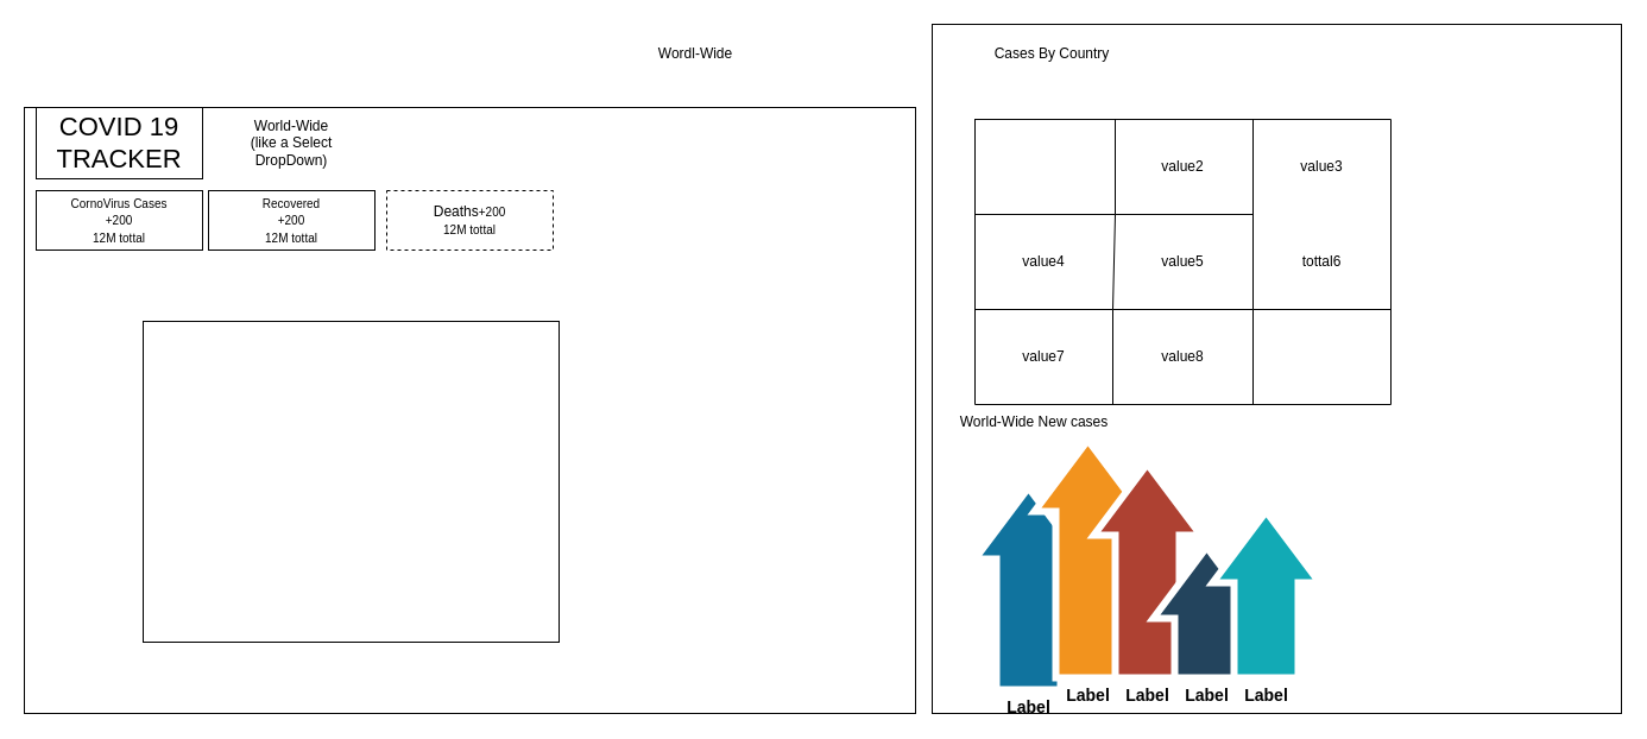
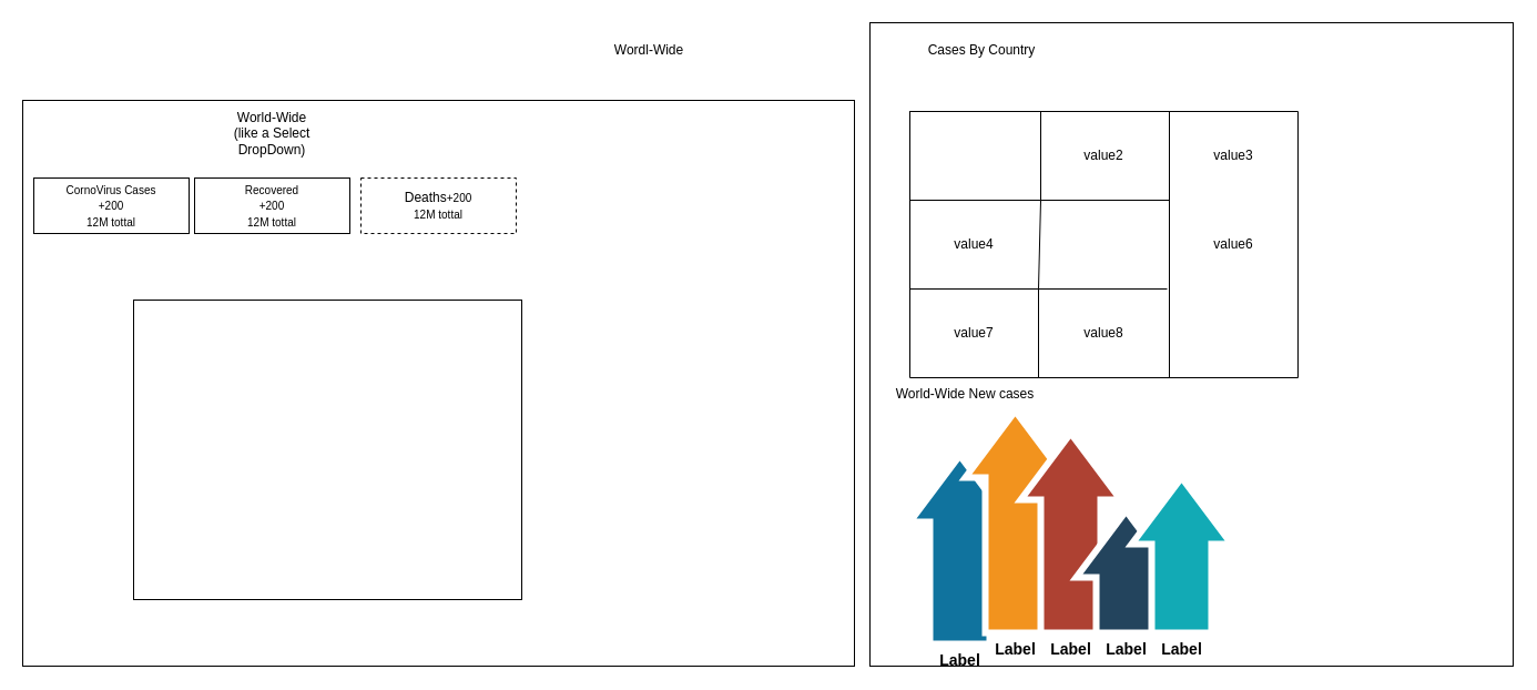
  <mxCell id="0" />
  <mxCell id="1" parent="0" />
  <mxCell id="2" value="" style="rounded=0;whiteSpace=wrap;html=1;" vertex="1" parent="1"><mxGeometry x="20" y="90" width="750" height="510" as="geometry" /></mxCell>
- <mxCell id="3" value="&lt;font style=&quot;font-size: 22px&quot;&gt;COVID 19 TRACKER&lt;/font&gt;" style="rounded=0;whiteSpace=wrap;html=1;" vertex="1" parent="1"><mxGeometry x="30" y="90" width="140" height="60" as="geometry" /></mxCell>
  <mxCell id="4" value="World-Wide&lt;br&gt;(like a Select DropDown)" style="text;html=1;strokeColor=none;fillColor=none;align=center;verticalAlign=middle;whiteSpace=wrap;rounded=0;" vertex="1" parent="1"><mxGeometry x="200" y="90" width="90" height="60" as="geometry" /></mxCell>
  <mxCell id="5" value="&lt;font style=&quot;font-size: 10px&quot;&gt;CornoVirus Cases&lt;br&gt;+200&lt;br&gt;12M tottal&lt;/font&gt;" style="rounded=0;whiteSpace=wrap;html=1;" vertex="1" parent="1"><mxGeometry x="30" y="160" width="140" height="50" as="geometry" /></mxCell>
  <mxCell id="6" value="&lt;font style=&quot;font-size: 10px&quot;&gt;Recovered&lt;br&gt;+200&lt;br&gt;12M tottal&lt;/font&gt;" style="rounded=0;whiteSpace=wrap;html=1;" vertex="1" parent="1"><mxGeometry x="175" y="160" width="140" height="50" as="geometry" /></mxCell>
  <mxCell id="7" value="&lt;div style=&quot;text-align: justify&quot;&gt;&lt;span&gt;&lt;font style=&quot;font-size: 12px&quot;&gt;Deaths&lt;/font&gt;&lt;/span&gt;&lt;span style=&quot;font-size: 10px&quot;&gt;+200&lt;/span&gt;&lt;/div&gt;&lt;font style=&quot;font-size: 10px&quot;&gt;12M tottal&lt;/font&gt;" style="rounded=0;whiteSpace=wrap;html=1;dashed=1;" vertex="1" parent="1"><mxGeometry x="325" y="160" width="140" height="50" as="geometry" /></mxCell>
  <mxCell id="8" value="" style="rounded=0;whiteSpace=wrap;html=1;" vertex="1" parent="1"><mxGeometry x="120" y="270" width="350" height="270" as="geometry" /></mxCell>
  <mxCell id="9" value="" style="shape=image;html=1;verticalAlign=top;verticalLabelPosition=bottom;labelBackgroundColor=#ffffff;imageAspect=0;aspect=fixed;image=https://cdn0.iconfinder.com/data/icons/kameleon-free-pack/110/Application-Map-128.png" vertex="1" parent="1"><mxGeometry x="190" y="310" width="210" height="210" as="geometry" /></mxCell>
  <mxCell id="10" value="" style="whiteSpace=wrap;html=1;aspect=fixed;" vertex="1" parent="1"><mxGeometry x="784" y="20" width="580" height="580" as="geometry" /></mxCell>
  <mxCell id="11" value="Cases By Country" style="text;html=1;strokeColor=none;fillColor=none;align=center;verticalAlign=middle;whiteSpace=wrap;rounded=0;" vertex="1" parent="1"><mxGeometry x="800" y="30" width="170" height="30" as="geometry" /></mxCell>
  <mxCell id="12" value="Wordl-Wide" style="text;html=1;strokeColor=none;fillColor=none;align=center;verticalAlign=middle;whiteSpace=wrap;rounded=0;" vertex="1" parent="1"><mxGeometry x="500" y="30" width="170" height="30" as="geometry" /></mxCell>
  <mxCell id="13" value="World-Wide New cases" style="text;html=1;strokeColor=none;fillColor=none;align=center;verticalAlign=middle;whiteSpace=wrap;rounded=0;" vertex="1" parent="1"><mxGeometry x="790" y="340" width="160" height="30" as="geometry" /></mxCell>
  <mxCell id="14" value="Label" style="html=1;shadow=0;dashed=0;align=center;verticalAlign=top;shape=mxgraph.arrows2.arrow;dy=0.4;dx=60;direction=north;notch=0;strokeColor=#FFFFFF;strokeWidth=6;fillColor=#10739E;fontSize=14;labelPosition=center;verticalLabelPosition=bottom;fontStyle=1" vertex="1" parent="1"><mxGeometry x="820" y="410" width="90" height="170" as="geometry" /></mxCell>
  <mxCell id="15" value="Label" style="html=1;shadow=0;dashed=0;align=center;verticalAlign=top;shape=mxgraph.arrows2.arrow;dy=0.4;dx=60;direction=north;notch=0;strokeColor=#FFFFFF;strokeWidth=6;fillColor=#F2931E;fontSize=14;labelPosition=center;verticalLabelPosition=bottom;fontStyle=1" vertex="1" parent="1"><mxGeometry x="870" y="370" width="90" height="200" as="geometry" /></mxCell>
  <mxCell id="16" value="Label" style="html=1;shadow=0;dashed=0;align=center;verticalAlign=top;shape=mxgraph.arrows2.arrow;dy=0.4;dx=60;direction=north;notch=0;strokeColor=#FFFFFF;strokeWidth=6;fillColor=#AE4132;fontSize=14;labelPosition=center;verticalLabelPosition=bottom;fontStyle=1" vertex="1" parent="1"><mxGeometry x="920" y="390" width="90" height="180" as="geometry" /></mxCell>
  <mxCell id="17" value="Label" style="html=1;shadow=0;dashed=0;align=center;verticalAlign=top;shape=mxgraph.arrows2.arrow;dy=0.4;dx=60;direction=north;notch=0;strokeColor=#FFFFFF;strokeWidth=6;fillColor=#23445D;fontSize=14;labelPosition=center;verticalLabelPosition=bottom;fontStyle=1" vertex="1" parent="1"><mxGeometry x="970" y="460" width="90" height="110" as="geometry" /></mxCell>
  <mxCell id="18" value="Label" style="html=1;shadow=0;dashed=0;align=center;verticalAlign=top;shape=mxgraph.arrows2.arrow;dy=0.4;dx=60;direction=north;notch=0;strokeColor=#FFFFFF;strokeWidth=6;fillColor=#12AAB5;fontSize=14;labelPosition=center;verticalLabelPosition=bottom;fontStyle=1" vertex="1" parent="1"><mxGeometry x="1020" y="430" width="90" height="140" as="geometry" /></mxCell>
  <mxCell id="19" value="" style="shape=table;html=1;whiteSpace=wrap;startSize=0;container=1;collapsible=0;childLayout=tableLayout;" vertex="1" parent="1"><mxGeometry x="820" y="100" width="350" height="240" as="geometry" /></mxCell>
  <mxCell id="20" value="" style="shape=partialRectangle;html=1;whiteSpace=wrap;collapsible=0;dropTarget=0;pointerEvents=0;fillColor=none;top=0;left=0;bottom=0;right=0;points=[[0,0.5],[1,0.5]];portConstraint=eastwest;" vertex="1" parent="19"><mxGeometry width="350" height="80" as="geometry" /></mxCell>
  <mxCell id="21" value="value2" style="shape=partialRectangle;html=1;whiteSpace=wrap;connectable=0;fillColor=none;top=0;left=0;bottom=0;right=0;overflow=hidden;" vertex="1" parent="20"><mxGeometry x="116" width="118" height="80" as="geometry" /></mxCell>
  <mxCell id="22" value="value3" style="shape=partialRectangle;html=1;whiteSpace=wrap;connectable=0;fillColor=none;top=0;left=0;bottom=0;right=0;overflow=hidden;" vertex="1" parent="20"><mxGeometry x="234" width="116" height="80" as="geometry" /></mxCell>
  <mxCell id="23" value="" style="shape=partialRectangle;html=1;whiteSpace=wrap;collapsible=0;dropTarget=0;pointerEvents=0;fillColor=none;top=0;left=0;bottom=0;right=0;points=[[0,0.5],[1,0.5]];portConstraint=eastwest;" vertex="1" parent="19"><mxGeometry y="80" width="350" height="80" as="geometry" /></mxCell>
  <mxCell id="24" value="value4" style="shape=partialRectangle;html=1;whiteSpace=wrap;connectable=0;fillColor=none;top=0;left=0;bottom=0;right=0;overflow=hidden;" vertex="1" parent="23"><mxGeometry width="116" height="80" as="geometry" /></mxCell>
- <mxCell id="25" value="value5" style="shape=partialRectangle;html=1;whiteSpace=wrap;connectable=0;fillColor=none;top=0;left=0;bottom=0;right=0;overflow=hidden;" vertex="1" parent="23"><mxGeometry x="116" width="118" height="80" as="geometry" /></mxCell>
- <mxCell id="26" value="tottal6" style="shape=partialRectangle;html=1;whiteSpace=wrap;connectable=0;fillColor=none;top=0;left=0;bottom=0;right=0;overflow=hidden;" vertex="1" parent="23"><mxGeometry x="234" width="116" height="80" as="geometry" /></mxCell>
+ <mxCell id="26" value="value6" style="shape=partialRectangle;html=1;whiteSpace=wrap;connectable=0;fillColor=none;top=0;left=0;bottom=0;right=0;overflow=hidden;" vertex="1" parent="23"><mxGeometry x="234" width="116" height="80" as="geometry" /></mxCell>
  <mxCell id="27" value="" style="shape=partialRectangle;html=1;whiteSpace=wrap;collapsible=0;dropTarget=0;pointerEvents=0;fillColor=none;top=0;left=0;bottom=0;right=0;points=[[0,0.5],[1,0.5]];portConstraint=eastwest;" vertex="1" parent="19"><mxGeometry y="160" width="350" height="80" as="geometry" /></mxCell>
  <mxCell id="28" value="value7" style="shape=partialRectangle;html=1;whiteSpace=wrap;connectable=0;fillColor=none;top=0;left=0;bottom=0;right=0;overflow=hidden;" vertex="1" parent="27"><mxGeometry width="116" height="80" as="geometry" /></mxCell>
  <mxCell id="29" value="value8" style="shape=partialRectangle;html=1;whiteSpace=wrap;connectable=0;fillColor=none;top=0;left=0;bottom=0;right=0;overflow=hidden;" vertex="1" parent="27"><mxGeometry x="116" width="118" height="80" as="geometry" /></mxCell>
  <mxCell id="30" value="" style="shape=partialRectangle;html=1;whiteSpace=wrap;connectable=0;fillColor=none;top=0;left=0;bottom=0;right=0;overflow=hidden;" vertex="1" parent="27"><mxGeometry x="234" width="116" height="80" as="geometry" /></mxCell>
